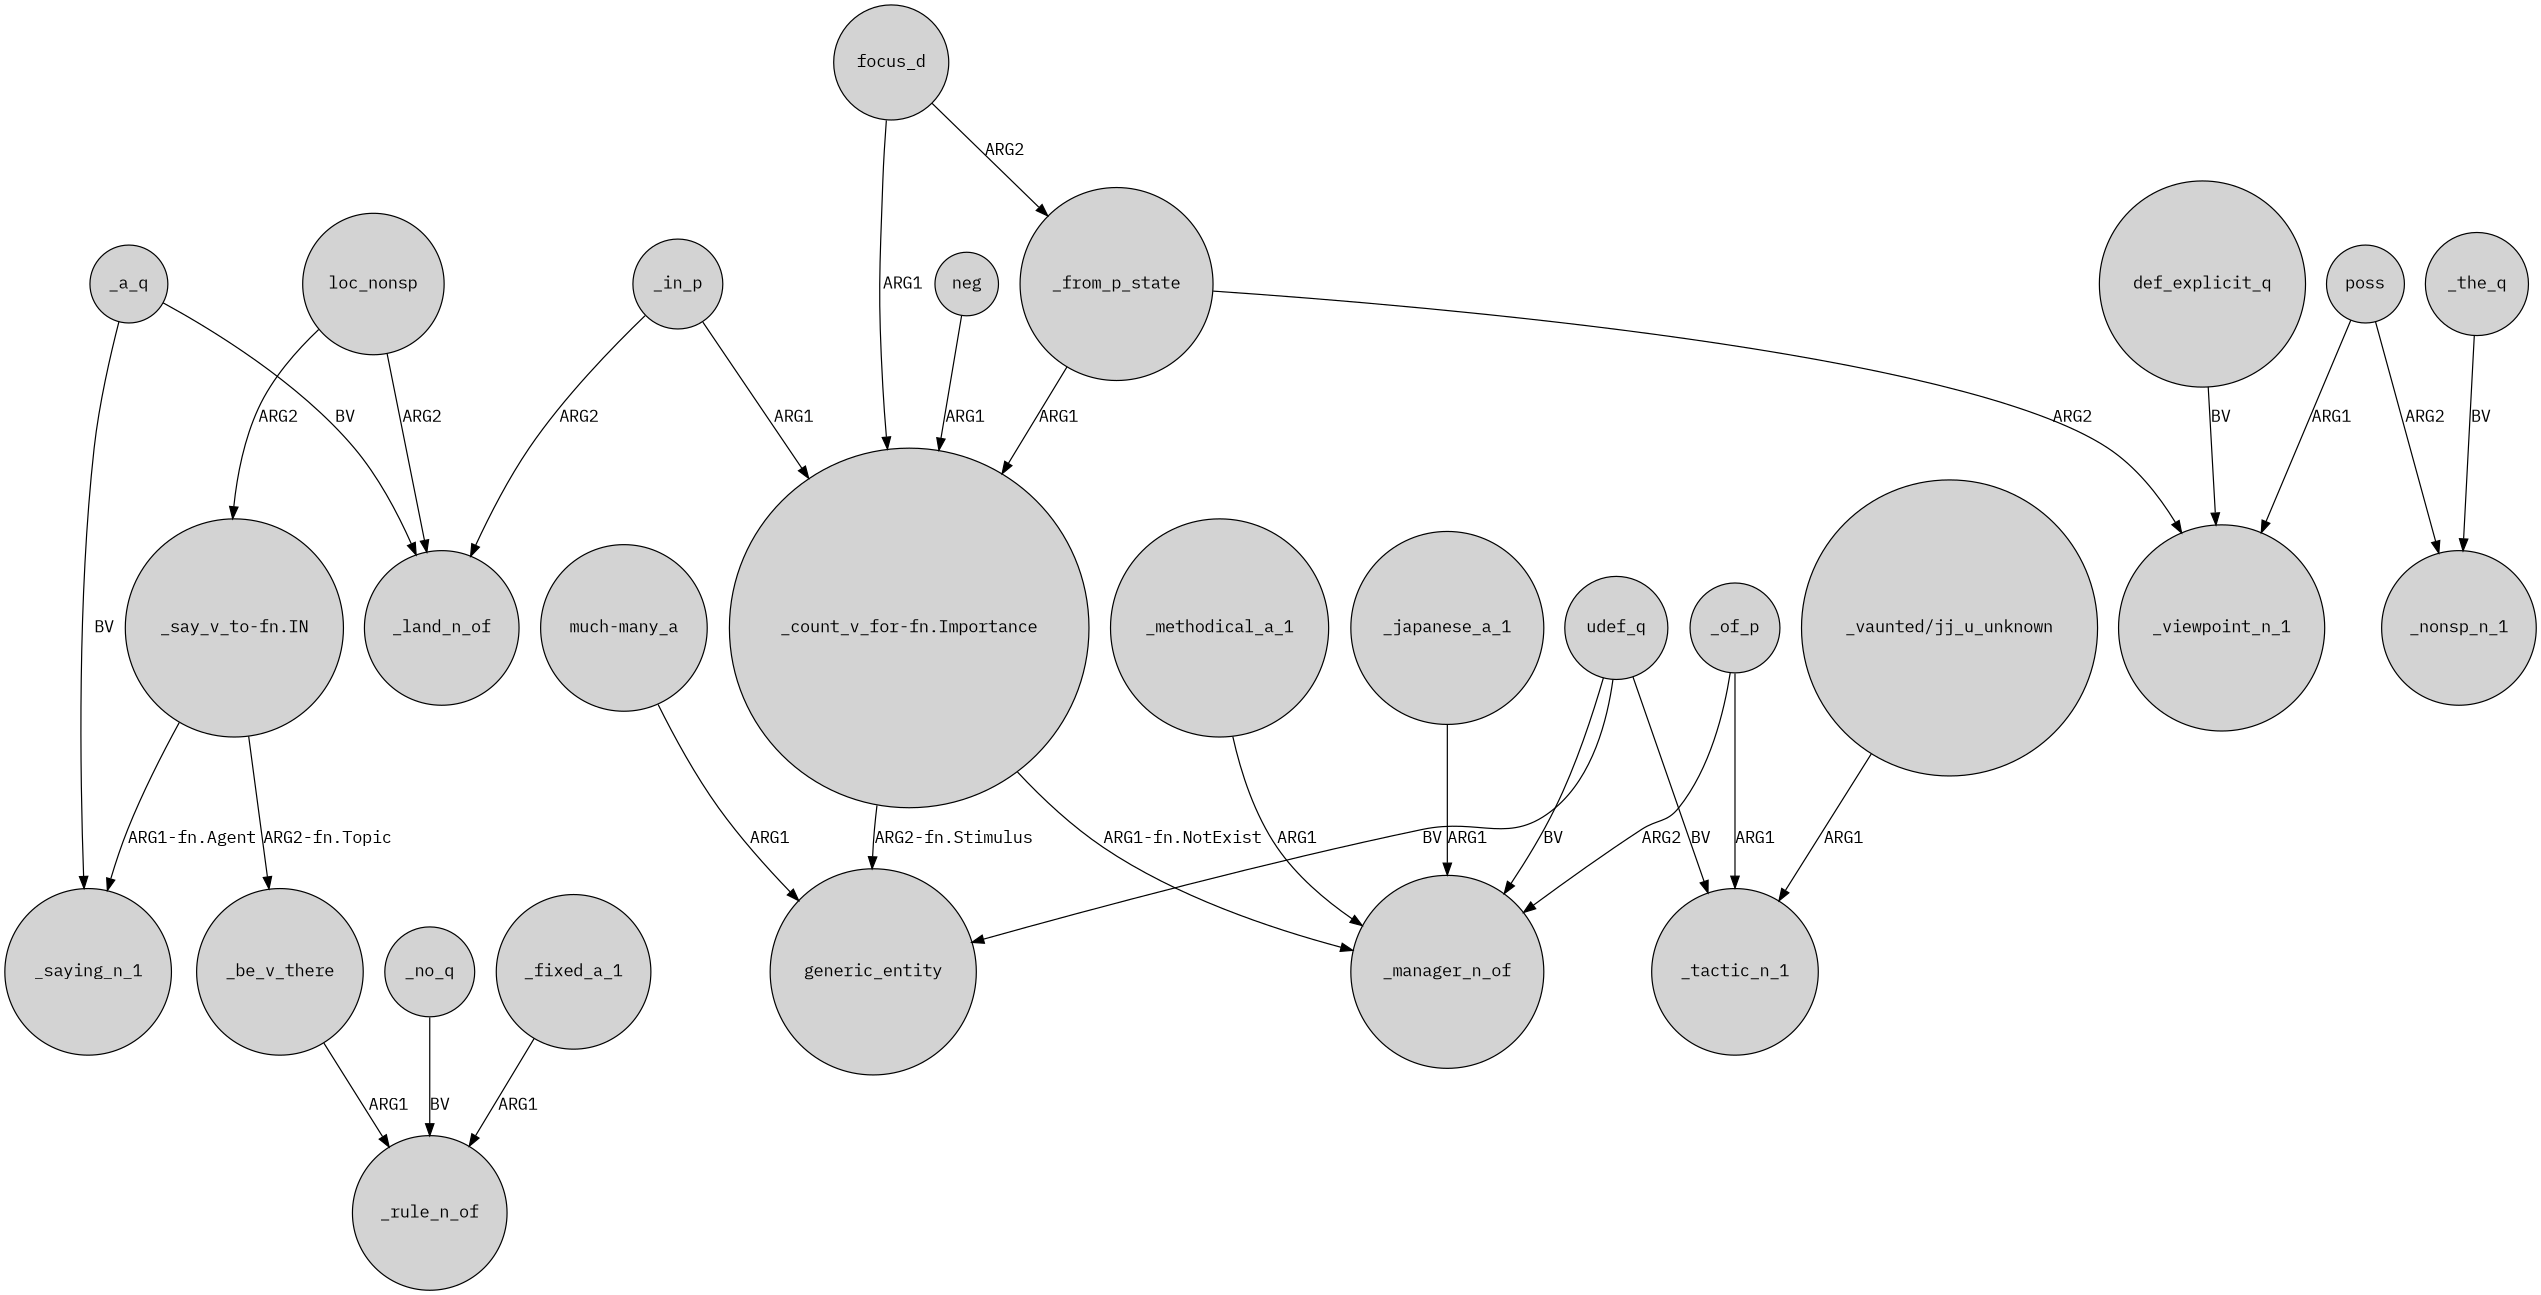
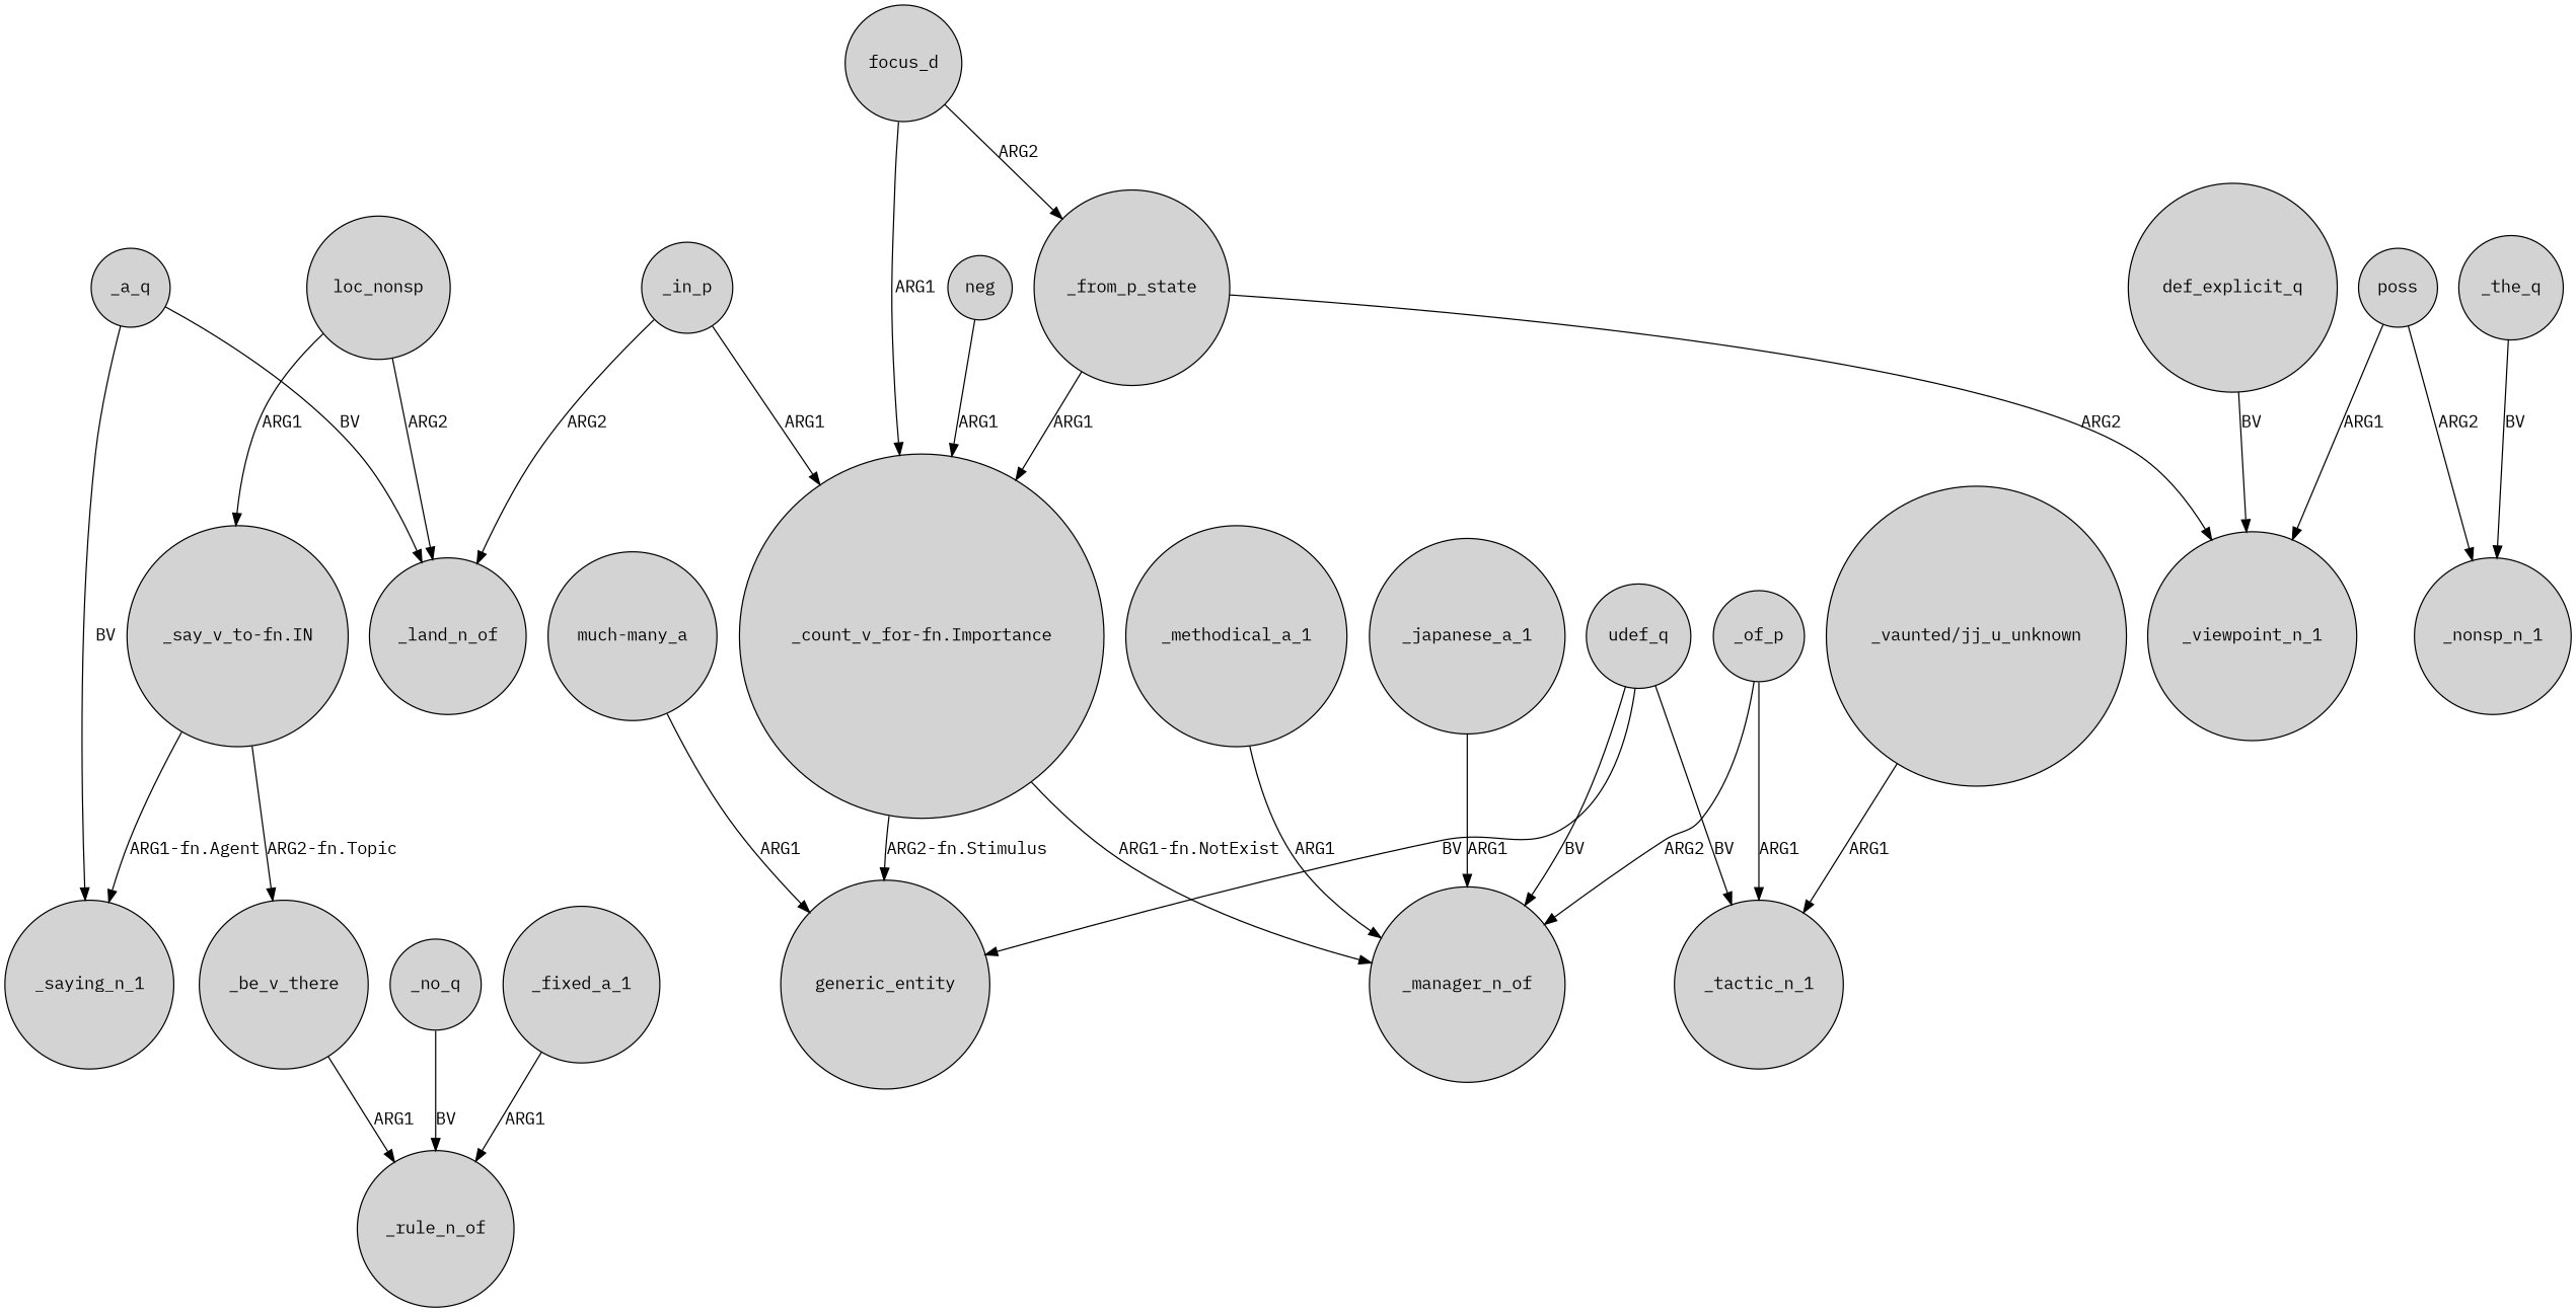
  digraph {
    fontname="IBM Plex Mono"
    node [fontname="IBM Plex Mono" shape=circle style=filled]
    edge [fontname="IBM Plex Mono"]
    _a_q
    _land_n_of
    _saying_n_1
    neg
    "_count_v_for-fn.Importance"
    generic_entity
    _manager_n_of
    udef_q
    _tactic_n_1
    focus_d
    _from_p_state
    _viewpoint_n_1
    def_explicit_q
    "much-many_a"
    loc_nonsp
    "_say_v_to-fn.IN"
    _be_v_there
    poss
    n19 [label=_nonsp_n_1]
    _in_p
    _the_q
    _rule_n_of
    "_vaunted/jj_u_unknown"
    _no_q
    _methodical_a_1
    _japanese_a_1
    _fixed_a_1
    _of_p
    _a_q -> _land_n_of [label=BV]
    _a_q -> _saying_n_1 [label=BV]
    neg -> "_count_v_for-fn.Importance" [label=ARG1]
    "_count_v_for-fn.Importance" -> generic_entity [label="ARG2-fn.Stimulus"]
    "_count_v_for-fn.Importance" -> _manager_n_of [label="ARG1-fn.NotExist"]
    udef_q -> generic_entity [label=BV]
    udef_q -> _manager_n_of [label=BV]
    udef_q -> _tactic_n_1 [label=BV]
    focus_d -> "_count_v_for-fn.Importance" [label=ARG1]
    focus_d -> _from_p_state [label=ARG2]
    _from_p_state -> "_count_v_for-fn.Importance" [label=ARG1]
    _from_p_state -> _viewpoint_n_1 [label=ARG2]
    def_explicit_q -> _viewpoint_n_1 [label=BV]
    "much-many_a" -> generic_entity [label=ARG1]
    loc_nonsp -> _land_n_of [label=ARG2]
-   loc_nonsp -> "_say_v_to-fn.IN" [label=ARG2]
+   loc_nonsp -> "_say_v_to-fn.IN" [label=ARG1]
    "_say_v_to-fn.IN" -> _saying_n_1 [label="ARG1-fn.Agent"]
    "_say_v_to-fn.IN" -> _be_v_there [label="ARG2-fn.Topic"]
    _be_v_there -> _rule_n_of [label=ARG1]
    poss -> _viewpoint_n_1 [label=ARG1]
    poss -> n19 [label=ARG2]
    _in_p -> _land_n_of [label=ARG2]
    _in_p -> "_count_v_for-fn.Importance" [label=ARG1]
    _the_q -> n19 [label=BV]
    "_vaunted/jj_u_unknown" -> _tactic_n_1 [label=ARG1]
    _no_q -> _rule_n_of [label=BV]
    _methodical_a_1 -> _manager_n_of [label=ARG1]
    _japanese_a_1 -> _manager_n_of [label=ARG1]
    _fixed_a_1 -> _rule_n_of [label=ARG1]
    _of_p -> _manager_n_of [label=ARG2]
    _of_p -> _tactic_n_1 [label=ARG1]
  }
